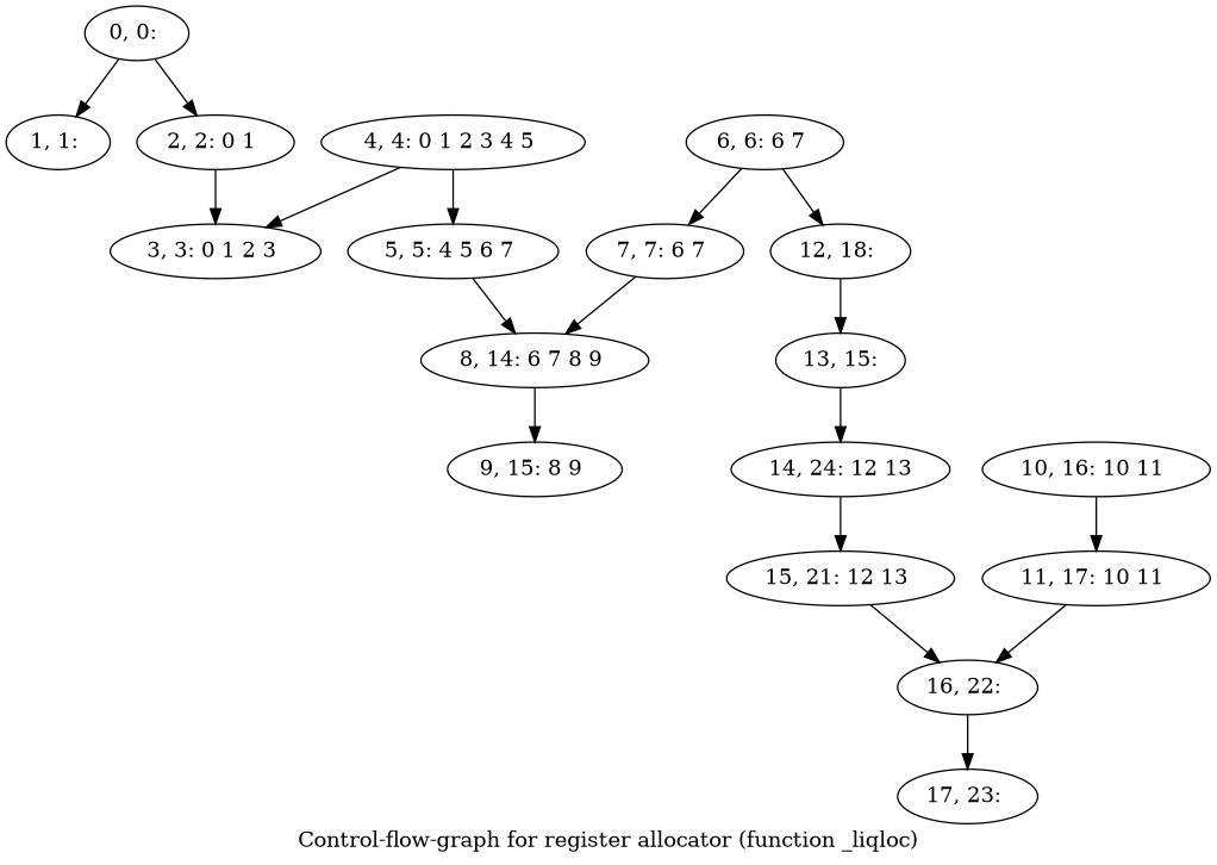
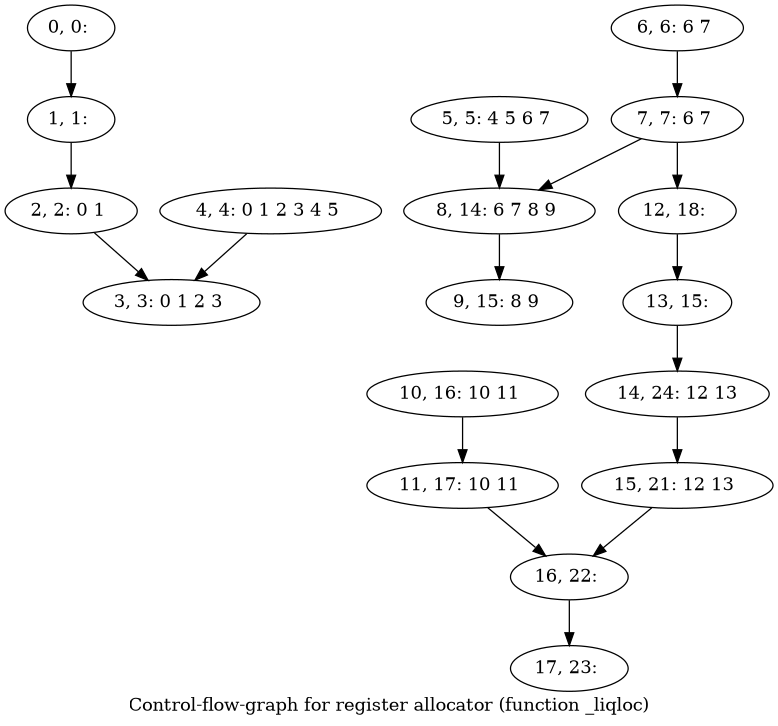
  digraph {
    label="Control-flow-graph for register allocator (function _liqloc)"
    n1 [label="0, 0: "]
    n2 [label="1, 1: "]
    n3 [label="2, 2: 0 1 "]
    n4 [label="3, 3: 0 1 2 3 "]
    n5 [label="4, 4: 0 1 2 3 4 5 "]
    n6 [label="5, 5: 4 5 6 7 "]
    n7 [label="8, 14: 6 7 8 9 "]
    n8 [label="6, 6: 6 7 "]
    n9 [label="7, 7: 6 7 "]
    n10 [label="12, 18: "]
    n11 [label="9, 15: 8 9 "]
    n12 [label="13, 15:"]
    n13 [label="10, 16: 10 11 "]
    n14 [label="11, 17: 10 11 "]
    n15 [label="16, 22: "]
    n16 [label="17, 23: "]
    n17 [label="14, 24: 12 13"]
    n18 [label="15, 21: 12 13 "]
    n1 -> n2
-   n1 -> n3
+   n2 -> n3
    n3 -> n4
    n5 -> n4
-   n5 -> n6
    n6 -> n7
    n7 -> n11
    n8 -> n9
    n9 -> n7
-   n8 -> n10
+   n9 -> n10
    n10 -> n12
    n12 -> n17
    n13 -> n14
    n14 -> n15
    n15 -> n16
    n17 -> n18
    n18 -> n15
  }
